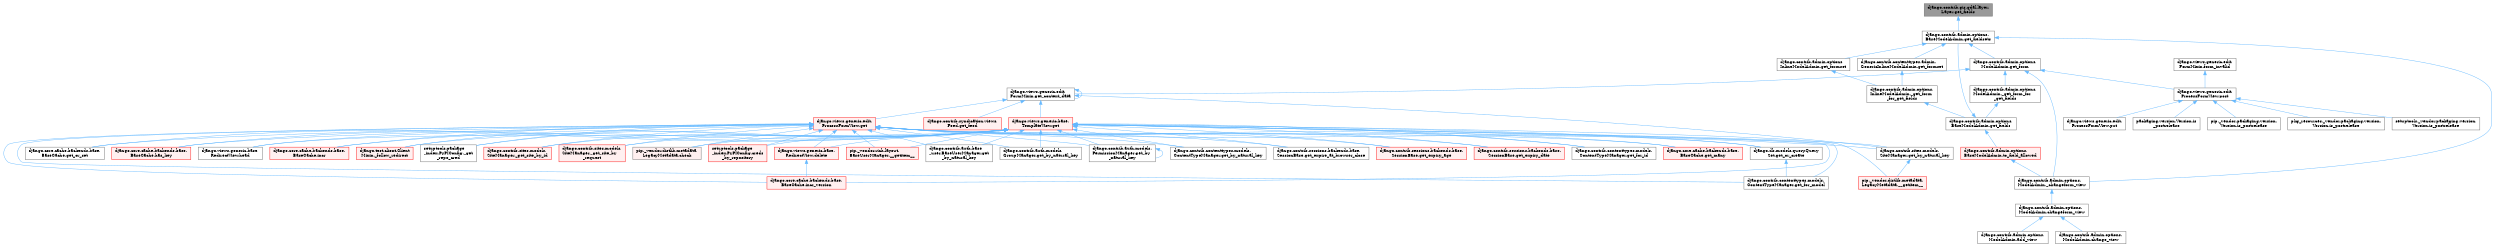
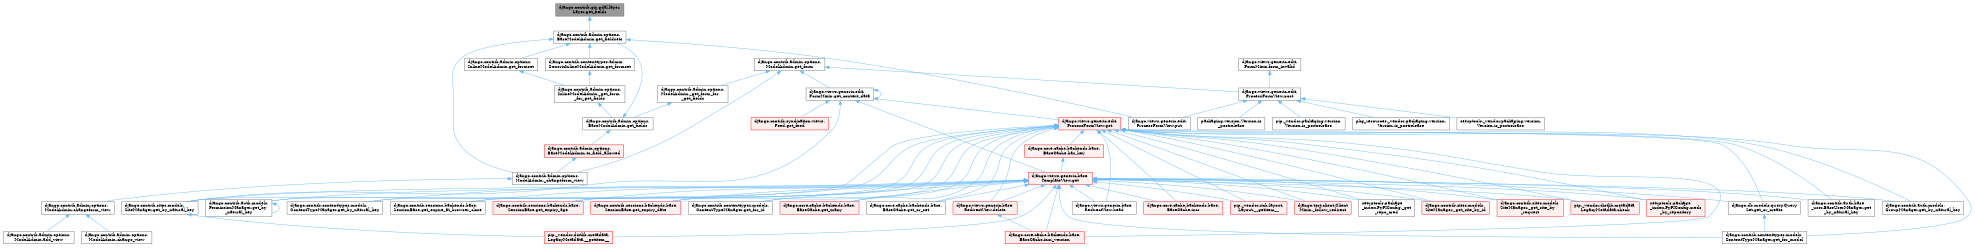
  digraph {
    fontname="DejaVu Serif"
    rankdir=TB
    node [color=grey40 fillcolor=white fontname="DejaVu Serif" fontsize=10 shape=box style=filled]
    edge [color=steelblue1 dir=back fontname="DejaVu Serif" fontsize=10 labelfontname=Helvetica labelfontsize=10 style=solid]
    n1 [color=gray40 fillcolor=grey60 fontcolor=black height=0.2 label="django.contrib.gis.gdal.layer.\lLayer.get_fields" width=0.4]
    n2 [height=0.2 label="django.contrib.admin.options.\lBaseModelAdmin.get_fieldsets" width=0.4]
    n3 [height=0.2 label="django.contrib.admin.options.\lModelAdmin._changeform_view" width=0.4]
    n4 [height=0.2 label="django.contrib.admin.options.\lModelAdmin.get_form" width=0.4]
    n5 [height=0.2 label="django.contrib.admin.options.\lInlineModelAdmin.get_formset" width=0.4]
    n6 [height=0.2 label="django.contrib.contenttypes.admin.\lGenericInlineModelAdmin.get_formset" width=0.4]
    n7 [height=0.2 label="django.contrib.admin.options.\lModelAdmin.changeform_view" width=0.4]
    n8 [height=0.2 label="django.contrib.admin.options.\lModelAdmin._get_form_for\l_get_fields" width=0.4]
    n9 [height=0.2 label="django.views.generic.edit.\lFormMixin.get_context_data" width=0.4]
    n10 [height=0.2 label="django.views.generic.edit.\lProcessFormView.post" width=0.4]
    n11 [height=0.2 label="django.contrib.admin.options.\lInlineModelAdmin._get_form\l_for_get_fields" width=0.4]
    n12 [height=0.2 label="django.contrib.admin.options.\lModelAdmin.add_view" width=0.4]
    n13 [height=0.2 label="django.contrib.admin.options.\lModelAdmin.change_view" width=0.4]
    n14 [height=0.2 label="django.contrib.admin.options.\lBaseModelAdmin.get_fields" width=0.4]
    n15 [color=red fillcolor="#FFF0F0" height=0.2 label="django.views.generic.base.\lTemplateView.get" width=0.4]
    n16 [color=red fillcolor="#FFF0F0" height=0.2 label="django.views.generic.edit.\lProcessFormView.get" width=0.4]
    n17 [color=red fillcolor="#FFF0F0" height=0.2 label="django.contrib.syndication.views.\lFeed.get_feed" width=0.4]
    n18 [height=0.2 label="django.contrib.sites.models.\lSiteManager.get_by_natural_key" width=0.4]
    n19 [height=0.2 label="packaging.version.Version.is\l_postrelease" width=0.4]
    n20 [height=0.2 label="pip._vendor.packaging.version.\lVersion.is_postrelease" width=0.4]
    n21 [height=0.2 label="pkg_resources._vendor.packaging.version.\lVersion.is_postrelease" width=0.4]
    n22 [height=0.2 label="setuptools._vendor.packaging.version.\lVersion.is_postrelease" width=0.4]
    n23 [height=0.2 label="django.views.generic.edit.\lProcessFormView.put" width=0.4]
    n24 [color=red fillcolor="#FFF0F0" height=0.2 label="django.contrib.admin.options.\lBaseModelAdmin.to_field_allowed" width=0.4]
    n25 [height=0.2 label="django.views.generic.edit.\lFormMixin.form_invalid" width=0.4]
    n26 [color=red fillcolor="#FFF0F0" height=0.2 label="pip._vendor.distlib.metadata.\lLegacyMetadata.__getitem__" width=0.4]
-   n27 [color=red fillcolor="#FFF0F0" height=0.2 label="pip._vendor.rich.layout.\lBaseUserManager.__getitem__" width=0.4]
+   n27 [color=red fillcolor="#FFF0F0" height=0.2 label="pip._vendor.rich.layout.\lLayout.__getitem__" width=0.4]
    n28 [color=red fillcolor="#FFF0F0" height=0.2 label="django.test.client.Client\lMixin._follow_redirect" width=0.4]
    n29 [height=0.2 label="setuptools.package\l_index.PyPIConfig._get\l_repo_cred" width=0.4]
    n30 [color=red fillcolor="#FFF0F0" height=0.2 label="django.contrib.sites.models.\lSiteManager._get_site_by_id" width=0.4]
    n31 [color=red fillcolor="#FFF0F0" height=0.2 label="django.contrib.sites.models.\lSiteManager._get_site_by\l_request" width=0.4]
-   n32 [fillcolor="#FFF0F0" height=0.2 label="pip._vendor.distlib.metadata.\lLegacyMetadata.check" width=0.4]
+   n32 [color=red fillcolor="#FFF0F0" height=0.2 label="pip._vendor.distlib.metadata.\lLegacyMetadata.check" width=0.4]
    n33 [color=red fillcolor="#FFF0F0" height=0.2 label="setuptools.package\l_index.PyPIConfig.creds\l_by_repository" width=0.4]
    n34 [color=red fillcolor="#FFF0F0" height=0.2 label="django.views.generic.base.\lRedirectView.delete" width=0.4]
    n35 [color=red fillcolor="#FFF0F0" height=0.2 label="django.core.cache.backends.base.\lBaseCache.incr_version" width=0.4]
    n36 [height=0.2 label="django.contrib.auth.base\l_user.BaseUserManager.get\l_by_natural_key" width=0.4]
    n37 [height=0.2 label="django.contrib.auth.models.\lGroupManager.get_by_natural_key" width=0.4]
    n38 [height=0.2 label="django.contrib.auth.models.\lPermissionManager.get_by\l_natural_key" width=0.4]
    n39 [height=0.2 label="django.contrib.contenttypes.models.\lContentTypeManager.get_by_natural_key" width=0.4]
    n40 [height=0.2 label="django.contrib.sessions.backends.base.\lSessionBase.get_expire_at_browser_close" width=0.4]
    n41 [color=red fillcolor="#FFF0F0" height=0.2 label="django.contrib.sessions.backends.base.\lSessionBase.get_expiry_age" width=0.4]
    n42 [color=red fillcolor="#FFF0F0" height=0.2 label="django.contrib.sessions.backends.base.\lSessionBase.get_expiry_date" width=0.4]
    n43 [height=0.2 label="django.contrib.contenttypes.models.\lContentTypeManager.get_for_id" width=0.4]
    n44 [height=0.2 label="django.contrib.contenttypes.models.\lContentTypeManager.get_for_model" width=0.4]
    n45 [color=red fillcolor="#FFF0F0" height=0.2 label="django.core.cache.backends.base.\lBaseCache.get_many" width=0.4]
    n46 [height=0.2 label="django.db.models.query.Query\lSet.get_or_create" width=0.4]
    n47 [height=0.2 label="django.core.cache.backends.base.\lBaseCache.get_or_set" width=0.4]
    n48 [color=red fillcolor="#FFF0F0" height=0.2 label="django.core.cache.backends.base.\lBaseCache.has_key" width=0.4]
    n49 [height=0.2 label="django.views.generic.base.\lRedirectView.head" width=0.4]
    n50 [color=red fillcolor="#FFF0F0" height=0.2 label="django.core.cache.backends.base.\lBaseCache.incr" width=0.4]
    n1 -> n2
    n2 -> n3
-   n2 -> n4
+   n2 -> n23
    n2 -> n5
    n2 -> n6
    n3 -> n7
    n4 -> n3
    n4 -> n8
    n4 -> n9
    n4 -> n10
    n5 -> n11
    n6 -> n11
    n7 -> n12
    n7 -> n13
    n8 -> n14
    n9 -> n9
    n9 -> n15
    n9 -> n16
    n9 -> n17
    n9 -> n18
    n10 -> n19
    n10 -> n20
    n10 -> n21
    n10 -> n22
    n10 -> n23
    n11 -> n14
    n14 -> n2
    n14 -> n24
    n15 -> n18
    n15 -> n26
    n15 -> n27
    n15 -> n28
    n15 -> n29
    n15 -> n30
    n15 -> n31
    n15 -> n32
    n15 -> n33
    n15 -> n34
    n15 -> n35
    n15 -> n36
    n15 -> n37
    n15 -> n38
    n15 -> n39
    n15 -> n40
    n15 -> n41
    n15 -> n42
    n15 -> n43
    n15 -> n44
    n15 -> n45
    n15 -> n46
    n15 -> n47
-   n15 -> n48
+   n48 -> n15
    n15 -> n49
    n15 -> n50
    n16 -> n18
    n16 -> n27
    n16 -> n28
    n16 -> n29
    n16 -> n30
    n16 -> n31
    n16 -> n32
    n16 -> n33
    n16 -> n34
    n16 -> n35
    n16 -> n36
    n16 -> n37
    n16 -> n38
    n16 -> n39
    n16 -> n40
    n16 -> n41
    n16 -> n42
    n16 -> n43
    n16 -> n44
    n16 -> n45
    n16 -> n46
    n16 -> n47
    n16 -> n48
    n16 -> n49
    n16 -> n50
    n18 -> n26
    n24 -> n3
    n25 -> n10
    n34 -> n35
    n38 -> n38
    n46 -> n44
  }
